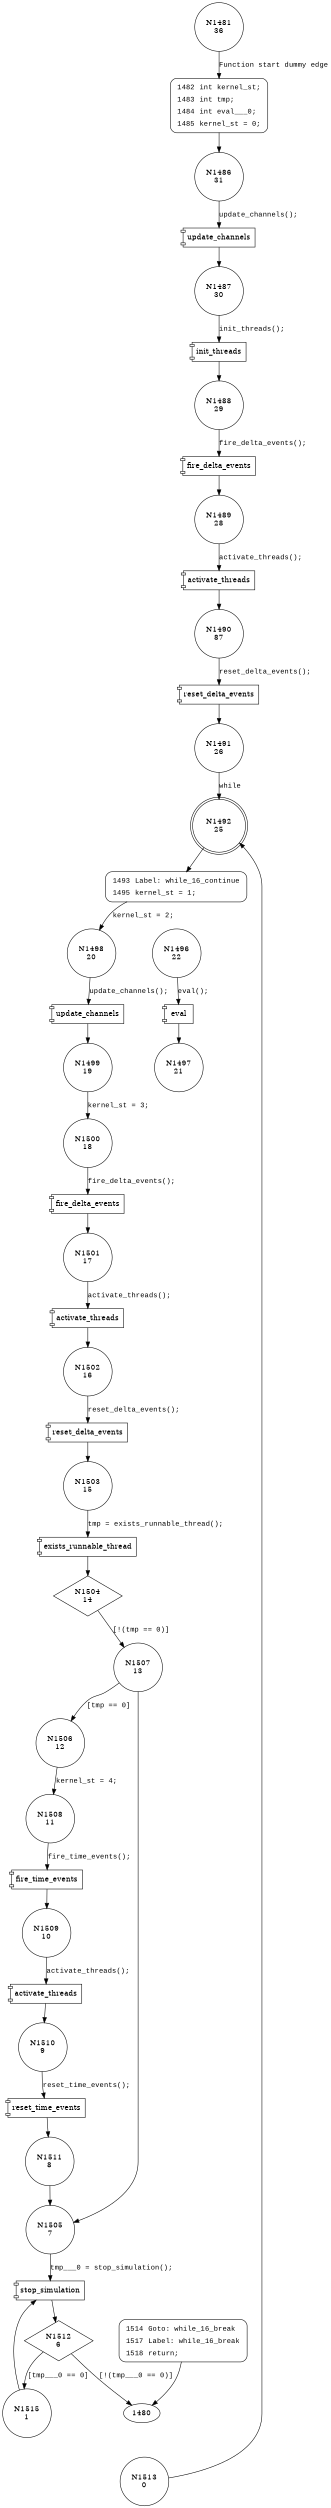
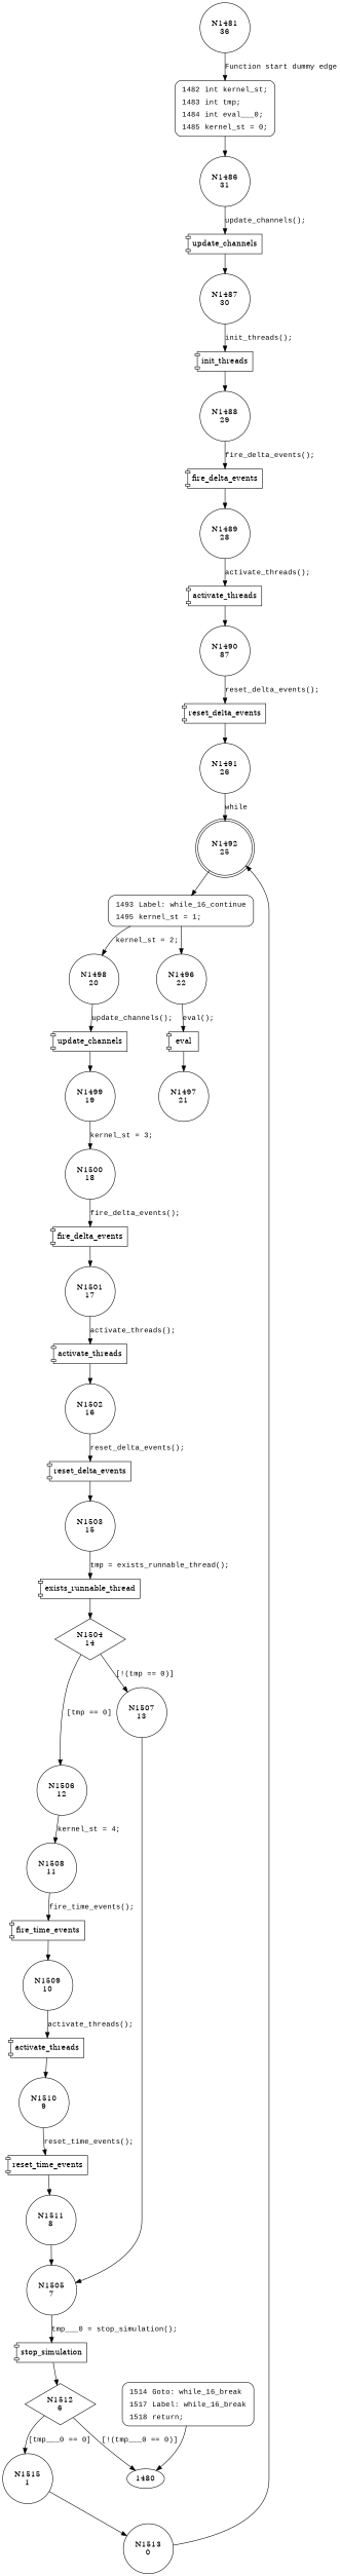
  digraph {
    node [shape=circle]
    edge [fontname="Courier New"]
    n1 [label="N1481\n36"]
    n2 [fillcolor=white fontname="Courier New" label=<<table border="0" cellborder="0" cellpadding="3" bgcolor="white"><tr><td align="right">1482</td><td align="left">int kernel_st;</td></tr><tr><td align="right">1483</td><td align="left">int tmp;</td></tr><tr><td align="right">1484</td><td align="left">int eval___0;</td></tr><tr><td align="right">1485</td><td align="left">kernel_st = 0;</td></tr></table>> penwidth=1 shape=Mrecord style="filled,bold"]
    n3 [label="N1486\n31"]
    n4 [label=update_channels shape=component]
    n5 [label="N1487\n30"]
    n6 [label=init_threads shape=component]
    n7 [label="N1488\n29"]
    n8 [label=fire_delta_events shape=component]
    n9 [label="N1489\n28"]
    n10 [label=activate_threads shape=component]
    n11 [label="N1490\n87"]
    n12 [label=reset_delta_events shape=component]
    n13 [label="N1491\n26"]
    n14 [label="N1492\n25" shape=doublecircle]
    n15 [fillcolor=white fontname="Courier New" label=<<table border="0" cellborder="0" cellpadding="3" bgcolor="white"><tr><td align="right">1493</td><td align="left">Label: while_16_continue</td></tr><tr><td align="right">1495</td><td align="left">kernel_st = 1;</td></tr></table>> penwidth=1 shape=Mrecord style="filled,bold"]
    n16 [label="N1496\n22"]
    n17 [label="N1498\n20"]
    n18 [label=eval shape=component]
    n19 [label="N1497\n21"]
    n20 [label=update_channels shape=component]
    n21 [label="N1499\n19"]
    n22 [label="N1500\n18"]
    n23 [label=fire_delta_events shape=component]
    n24 [label="N1501\n17"]
    n25 [label=activate_threads shape=component]
    n26 [label="N1502\n16"]
    n27 [label=reset_delta_events shape=component]
    n28 [label="N1503\n15"]
    n29 [label=exists_runnable_thread shape=component]
    n30 [label="N1504\n14" shape=diamond]
    n31 [label="N1506\n12"]
    n32 [label="N1507\n13"]
    n33 [label="N1508\n11"]
    n34 [label="N1505\n7"]
    n35 [label=fire_time_events shape=component]
    n36 [label=stop_simulation shape=component]
    n37 [label="N1512\n6" shape=diamond]
    n38 [label="N1515\n1"]
    1480 [shape=""]
    n40 [label="N1513\n0"]
    n41 [fillcolor=white fontname="Courier New" label=<<table border="0" cellborder="0" cellpadding="3" bgcolor="white"><tr><td align="right">1514</td><td align="left">Goto: while_16_break</td></tr><tr><td align="right">1517</td><td align="left">Label: while_16_break</td></tr><tr><td align="right">1518</td><td align="left">return;</td></tr></table>> penwidth=1 shape=Mrecord style="filled,bold"]
    n42 [label="N1509\n10"]
    n43 [label=activate_threads shape=component]
    n44 [label="N1510\n9"]
    n45 [label=reset_time_events shape=component]
    n46 [label="N1511\n8"]
    n1 -> n2 [label="Function start dummy edge"]
    n2 -> n3 [fontname=""]
    n3 -> n4 [label="update_channels();"]
    n4 -> n5
    n5 -> n6 [label="init_threads();"]
    n6 -> n7
    n7 -> n8 [label="fire_delta_events();"]
    n8 -> n9
    n9 -> n10 [label="activate_threads();"]
    n10 -> n11
    n11 -> n12 [label="reset_delta_events();"]
    n12 -> n13
    n13 -> n14 [label=while]
    n14 -> n15
+   n15 -> n16 [fontname=""]
    n15 -> n17 [label="kernel_st = 2;"]
    n16 -> n18 [label="eval();"]
    n17 -> n20 [label="update_channels();"]
    n18 -> n19
    n20 -> n21
    n21 -> n22 [label="kernel_st = 3;"]
    n22 -> n23 [label="fire_delta_events();"]
    n23 -> n24
    n24 -> n25 [label="activate_threads();"]
    n25 -> n26
    n26 -> n27 [label="reset_delta_events();"]
    n27 -> n28
    n28 -> n29 [label="tmp = exists_runnable_thread();"]
    n29 -> n30
-   n32 -> n31 [label="[tmp == 0]"]
+   n30 -> n31 [label="[tmp == 0]"]
    n30 -> n32 [label="[!(tmp == 0)]"]
    n31 -> n33 [label="kernel_st = 4;"]
    n32 -> n34
    n33 -> n35 [label="fire_time_events();"]
    n34 -> n36 [label="tmp___0 = stop_simulation();"]
    n35 -> n42
    n36 -> n37
    n37 -> n38 [label="[tmp___0 == 0]"]
    n37 -> 1480 [label="[!(tmp___0 == 0)]"]
-   n38 -> n36
+   n38 -> n40
    n40 -> n14
    n41 -> 1480 [fontname=""]
    n42 -> n43 [label="activate_threads();"]
    n43 -> n44
    n44 -> n45 [label="reset_time_events();"]
    n45 -> n46
    n46 -> n34
  }
